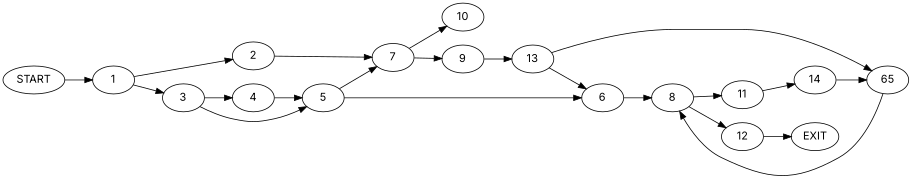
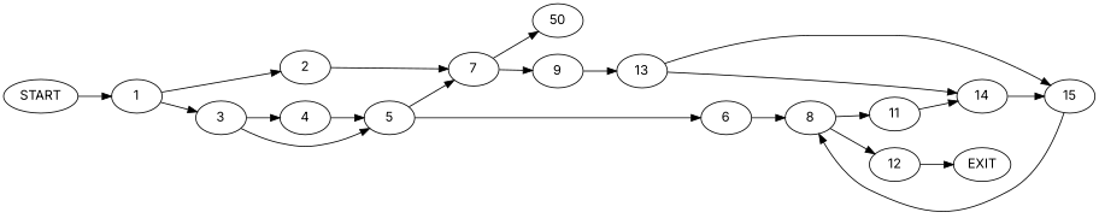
  digraph {
    fontname=Inter
    rankdir=LR
    node [fontname=Inter]
    edge [fontname=Inter]
    n1 [label=START]
    1
    2
    3
    n5 [label=EXIT]
    7
    5
    4
    6
    8
    9
-   10
+   10 [label=50]
    11
    12
    13
    14
-   15 [label=65]
+   15
    n1 -> 1
    1 -> 2
    1 -> 3
    2 -> 7
    3 -> 5
    3 -> 4
    7 -> 9
    7 -> 10
    5 -> 7
    5 -> 6
    4 -> 5
    6 -> 8
    8 -> 11
    8 -> 12
    9 -> 13
    11 -> 14
    12 -> n5
-   13 -> 6
+   13 -> 14
    13 -> 15
    14 -> 15
    15 -> 8
  }
